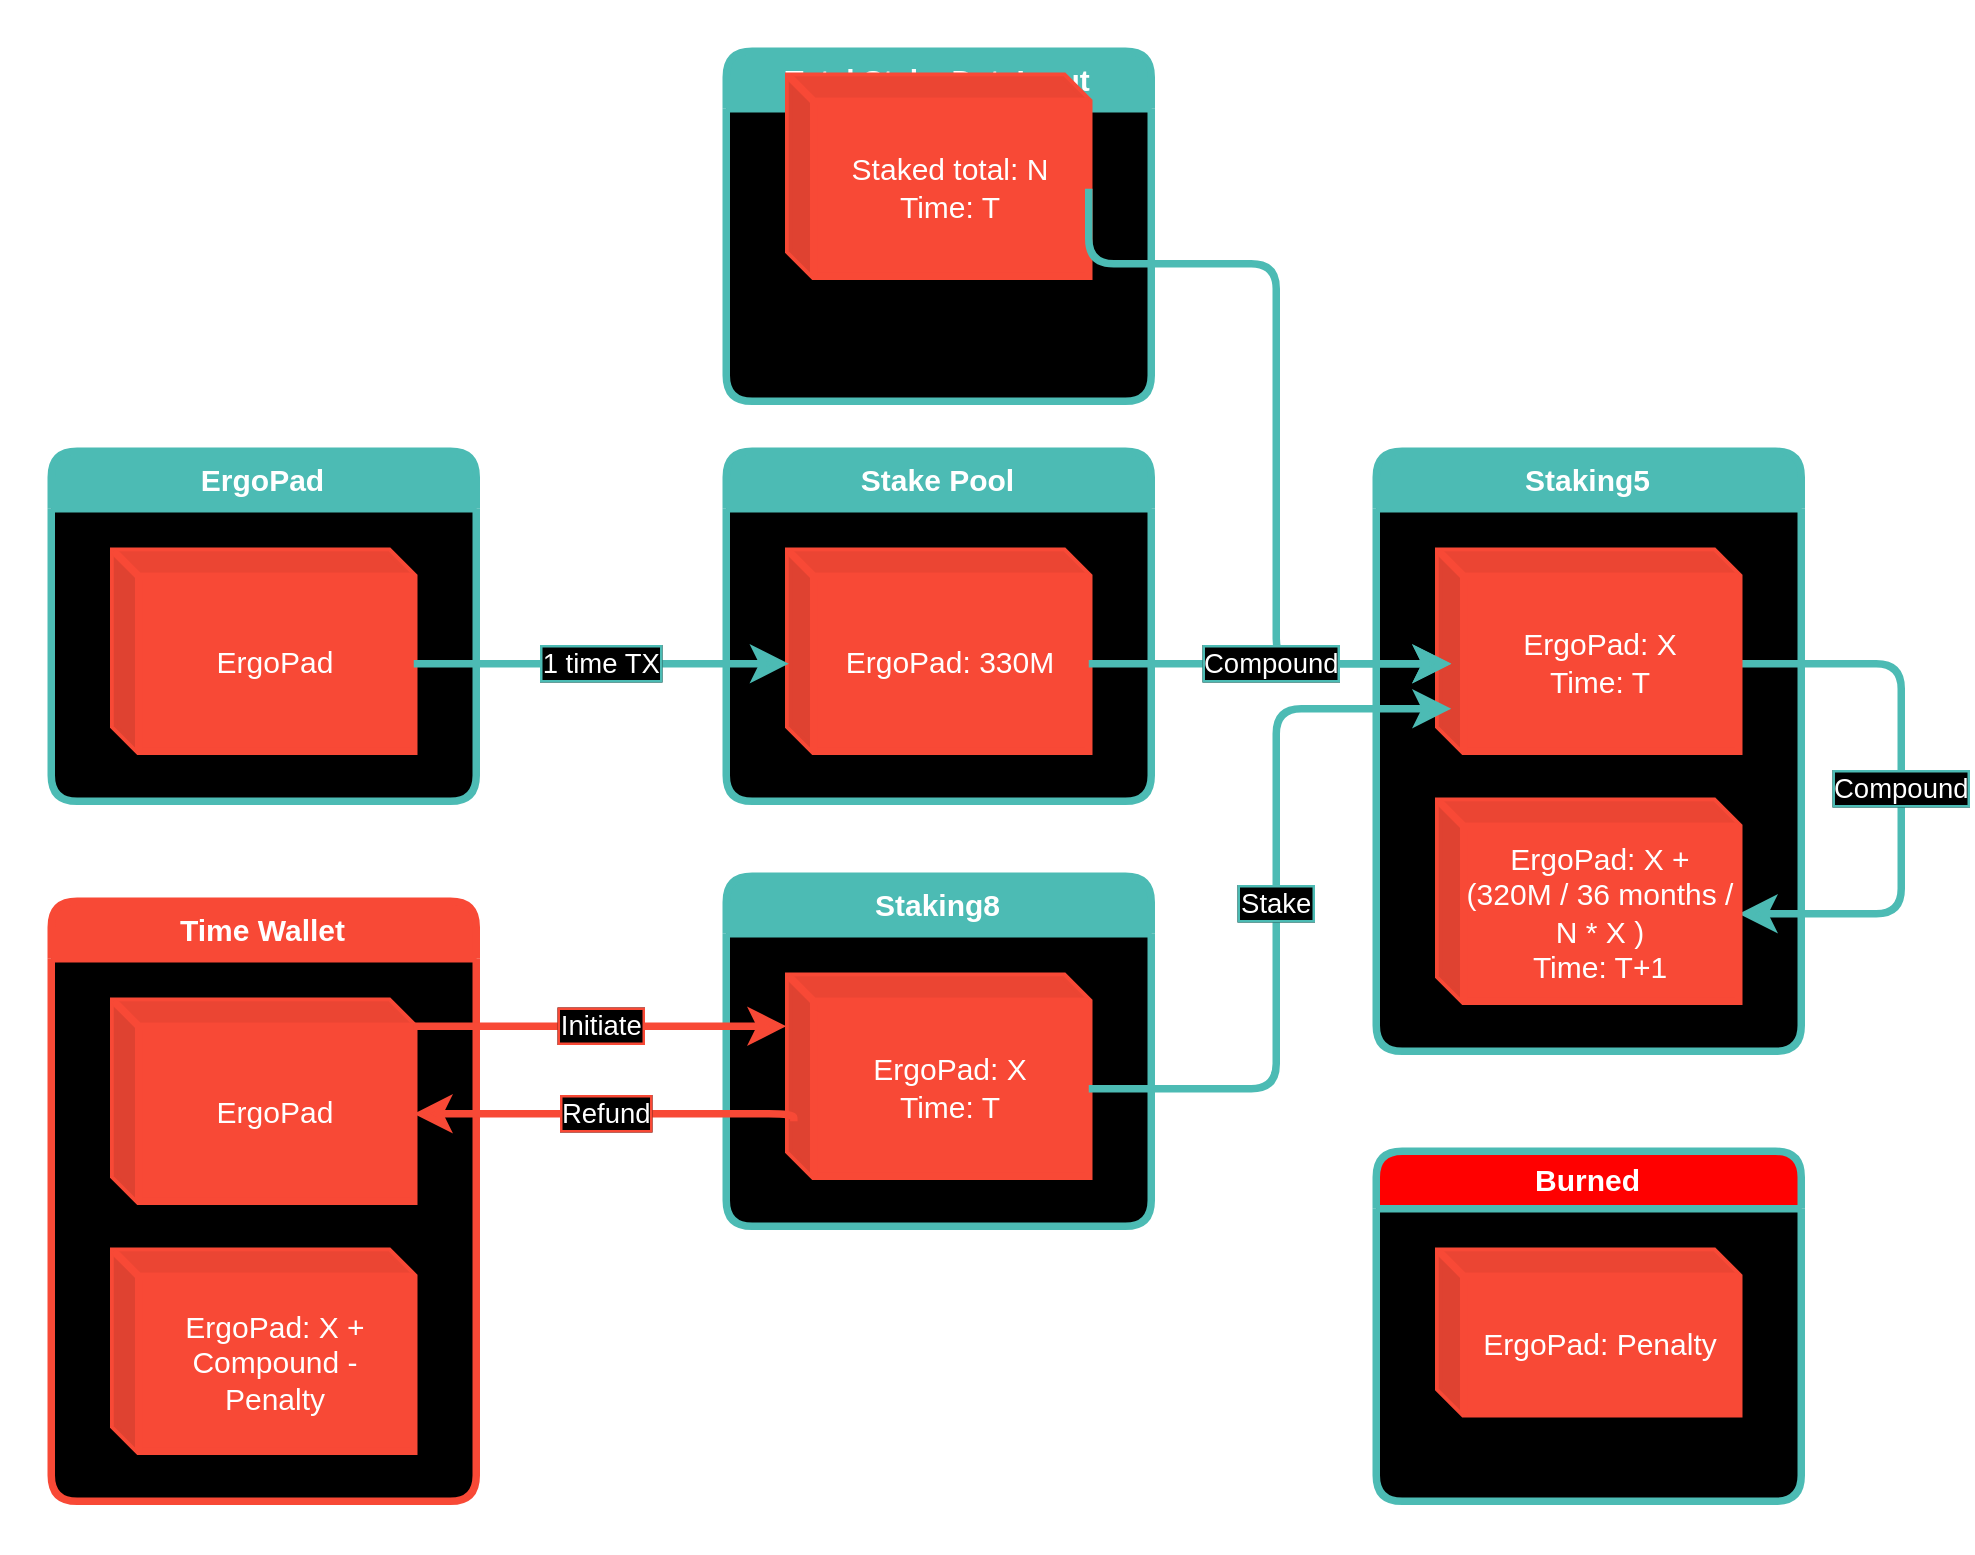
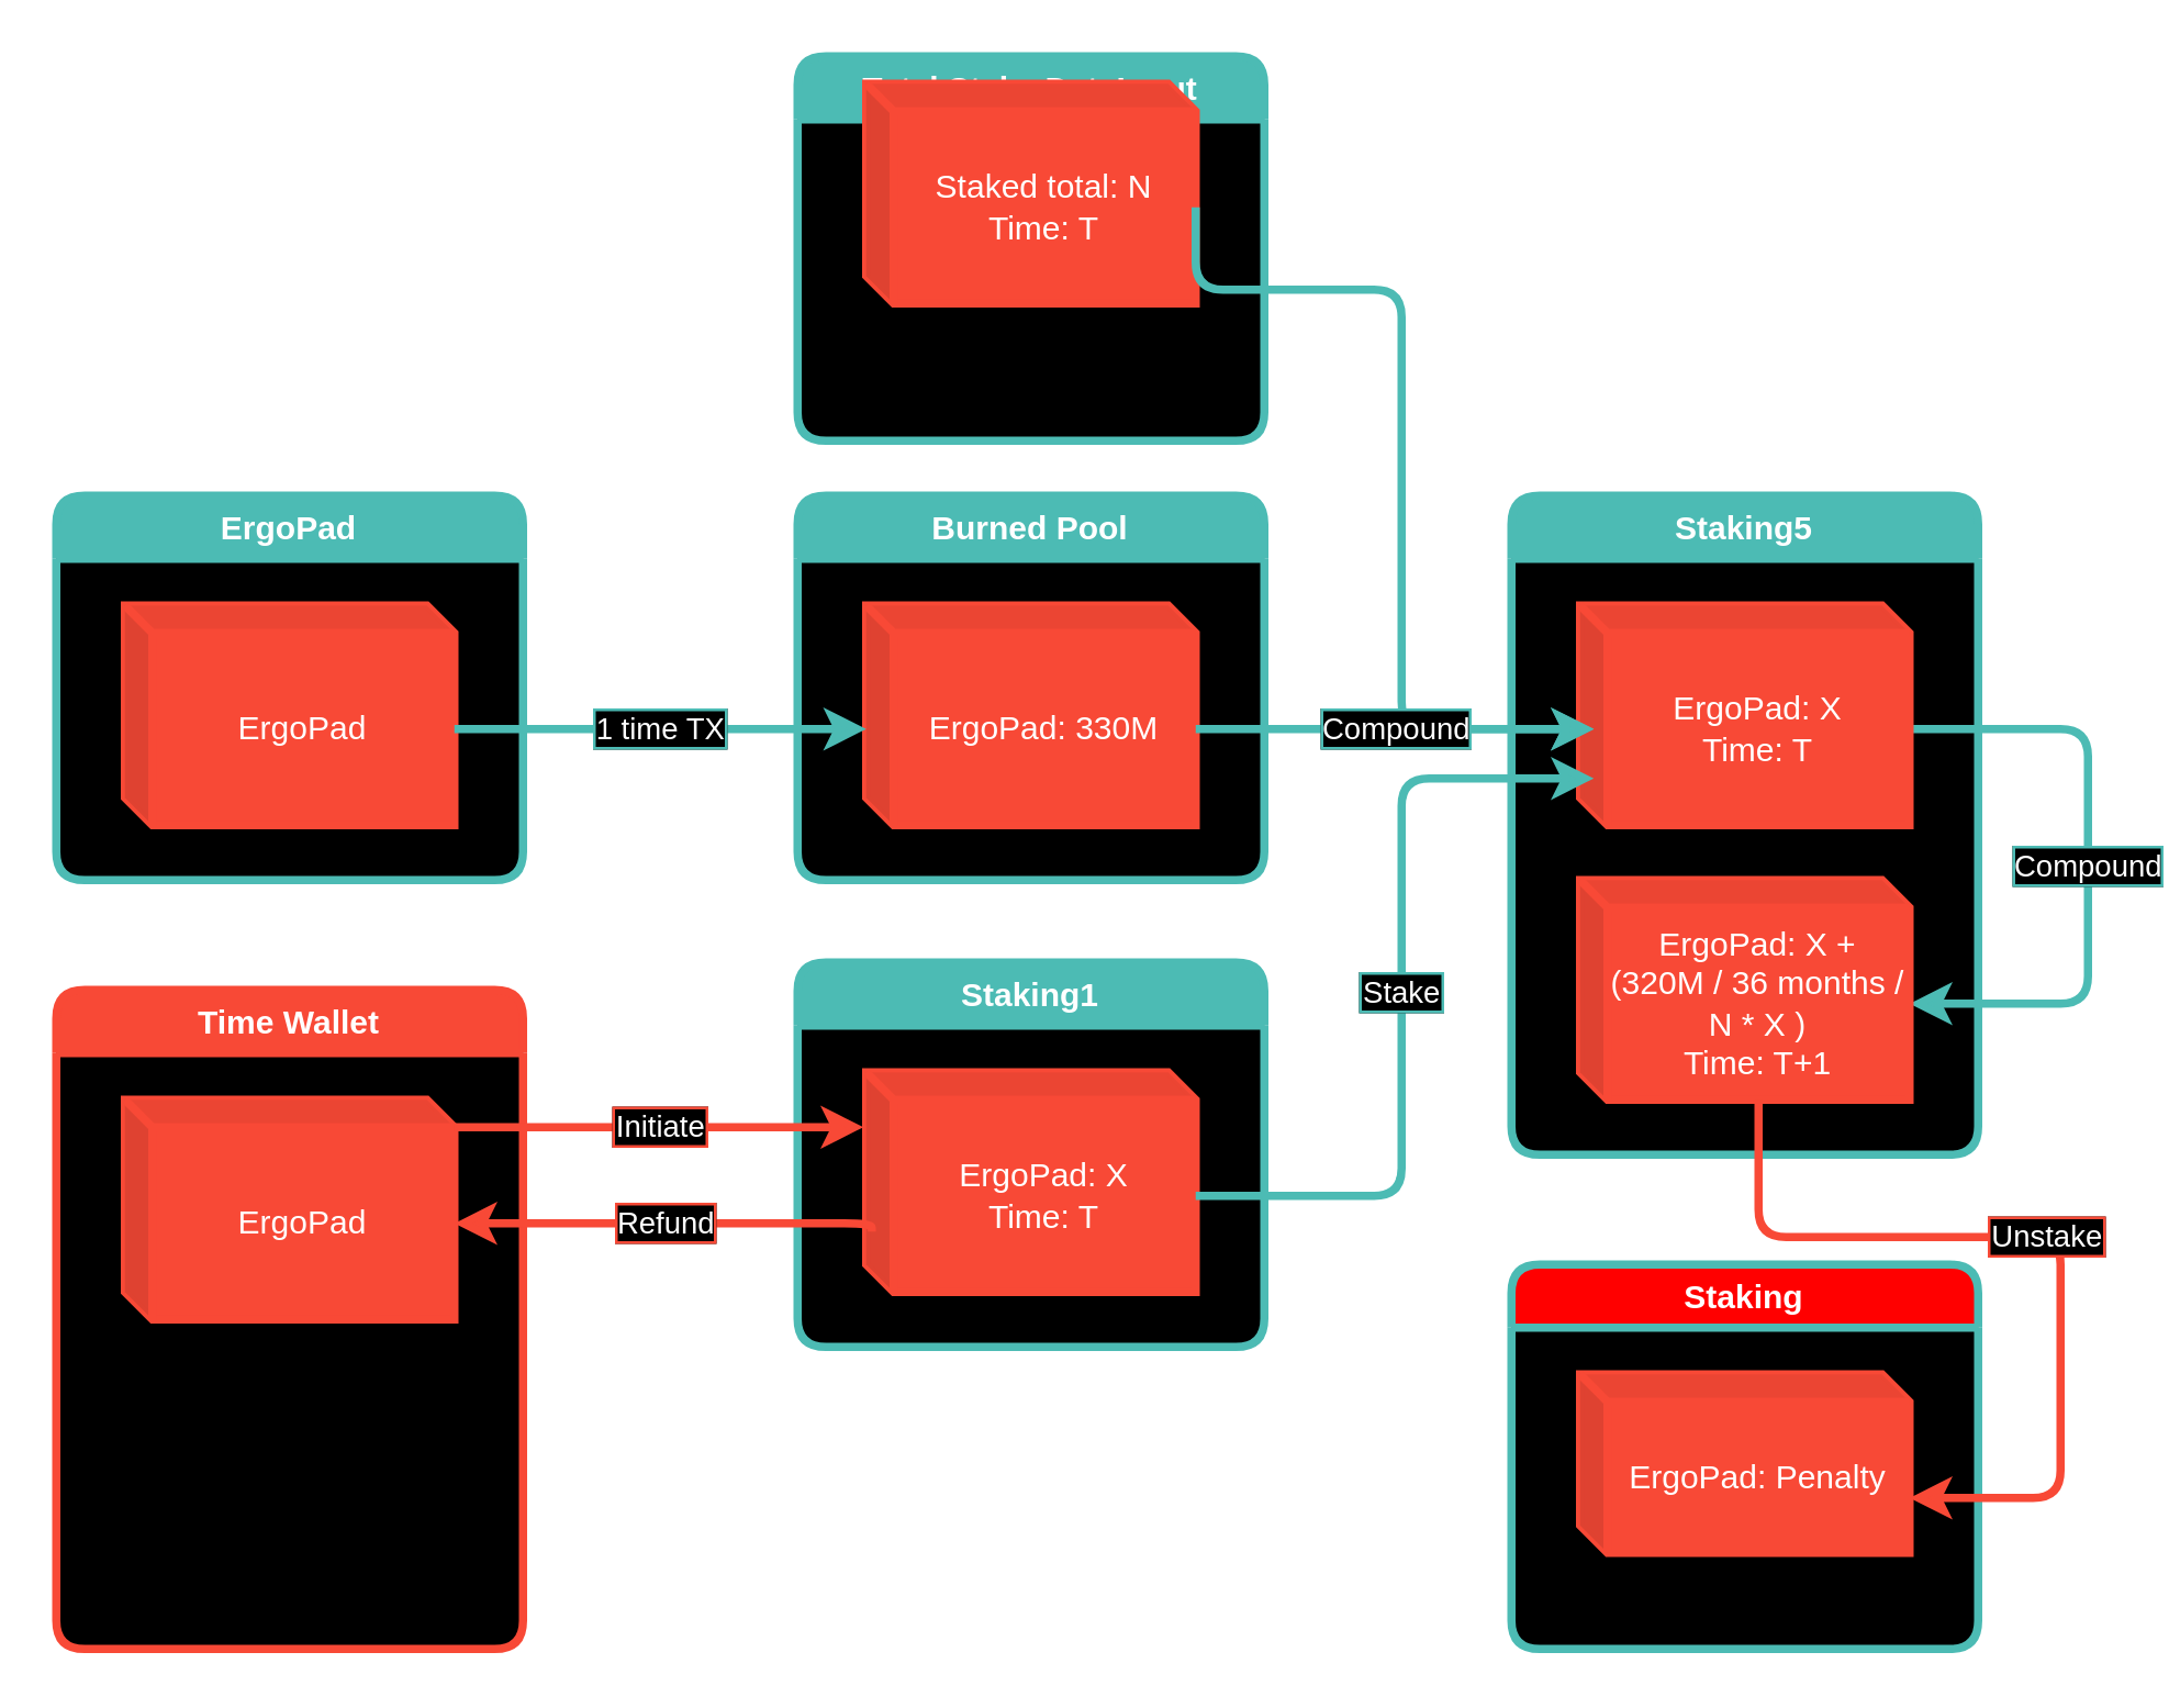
  <mxCell id="0" />
  <mxCell id="1" parent="0" />
  <mxCell id="2" value="Time Wallet" style="swimlane;container=1;collapsible=0;fillColor=#F84936;swimlaneLine=1;rounded=1;swimlaneFillColor=#000000;fontColor=#FFFFFF;labelBorderColor=none;strokeColor=#F84936;strokeWidth=3;" parent="1" vertex="1"><mxGeometry x="20" y="360" width="170" height="240" as="geometry" /></mxCell>
  <mxCell id="3" value="ErgoPad" style="shape=cube;whiteSpace=wrap;html=1;boundedLbl=1;backgroundOutline=1;darkOpacity=0.05;darkOpacity2=0.1;rounded=1;labelBorderColor=none;fontColor=#FFFFFF;strokeColor=#F84936;strokeWidth=3;fillColor=#F84936;size=10;" parent="2" vertex="1"><mxGeometry x="25" y="40" width="120" height="80" as="geometry" /></mxCell>
- <mxCell id="4" value="ErgoPad: X + Compound - Penalty" style="shape=cube;whiteSpace=wrap;html=1;boundedLbl=1;backgroundOutline=1;darkOpacity=0.05;darkOpacity2=0.1;rounded=1;labelBorderColor=none;fontColor=#FFFFFF;strokeColor=#F84936;strokeWidth=3;fillColor=#F84936;size=10;" vertex="1" parent="2"><mxGeometry x="25" y="140" width="120" height="80" as="geometry" /></mxCell>
  <mxCell id="5" value="ErgoPad" style="swimlane;container=1;collapsible=0;fillColor=#4CBBB4;swimlaneLine=1;rounded=1;swimlaneFillColor=#000000;fontColor=#FFFFFF;labelBorderColor=none;strokeColor=#4CBBB4;strokeWidth=3;" parent="1" vertex="1"><mxGeometry x="20" y="180" width="170" height="140" as="geometry" /></mxCell>
  <mxCell id="6" value="ErgoPad" style="shape=cube;whiteSpace=wrap;html=1;boundedLbl=1;backgroundOutline=1;darkOpacity=0.05;darkOpacity2=0.1;rounded=1;labelBorderColor=none;fontColor=#FFFFFF;strokeColor=#F84936;strokeWidth=3;fillColor=#F84936;size=10;" parent="5" vertex="1"><mxGeometry x="25" y="40" width="120" height="80" as="geometry" /></mxCell>
- <mxCell id="7" value="Staking8" style="swimlane;container=1;collapsible=0;fillColor=#4CBBB4;swimlaneLine=1;rounded=1;swimlaneFillColor=#000000;fontColor=#FFFFFF;labelBorderColor=none;strokeColor=#4CBBB4;strokeWidth=3;" parent="1" vertex="1"><mxGeometry x="290" y="350" width="170" height="140" as="geometry" /></mxCell>
+ <mxCell id="7" value="Staking1" style="swimlane;container=1;collapsible=0;fillColor=#4CBBB4;swimlaneLine=1;rounded=1;swimlaneFillColor=#000000;fontColor=#FFFFFF;labelBorderColor=none;strokeColor=#4CBBB4;strokeWidth=3;" parent="1" vertex="1"><mxGeometry x="290" y="350" width="170" height="140" as="geometry" /></mxCell>
  <mxCell id="8" value="ErgoPad: X&lt;br&gt;Time: T" style="shape=cube;whiteSpace=wrap;html=1;boundedLbl=1;backgroundOutline=1;darkOpacity=0.05;darkOpacity2=0.1;rounded=1;labelBorderColor=none;fontColor=#FFFFFF;strokeColor=#F84936;strokeWidth=3;fillColor=#F84936;size=10;" parent="7" vertex="1"><mxGeometry x="25" y="40" width="120" height="80" as="geometry" /></mxCell>
  <mxCell id="9" value="Initiate" style="edgeStyle=orthogonalEdgeStyle;rounded=1;orthogonalLoop=1;jettySize=auto;exitX=0;exitY=0;exitDx=120;exitDy=10;exitPerimeter=0;fontColor=#FFFFFF;strokeWidth=3;strokeColor=#F84936;labelBackgroundColor=#000000;labelBorderColor=#F84936;spacing=2;html=1;spacingTop=0;" parent="1" source="3" edge="1"><mxGeometry relative="1" as="geometry"><Array as="points"><mxPoint x="314" y="410" /></Array><mxPoint x="314" y="410" as="targetPoint" /></mxGeometry></mxCell>
  <mxCell id="10" value="Refund" style="edgeStyle=orthogonalEdgeStyle;rounded=1;orthogonalLoop=1;jettySize=auto;html=1;entryX=0;entryY=0;entryDx=120;entryDy=45;entryPerimeter=0;fontColor=#FFFFFF;strokeWidth=3;strokeColor=#F84936;labelBackgroundColor=#000000;labelBorderColor=#F84936;exitX=0.017;exitY=0.725;exitDx=0;exitDy=0;exitPerimeter=0;" parent="1" source="8" target="3" edge="1"><mxGeometry relative="1" as="geometry"><mxPoint x="310" y="445" as="sourcePoint" /><mxPoint x="699.04" y="320" as="targetPoint" /><Array as="points"><mxPoint x="317" y="445" /></Array></mxGeometry></mxCell>
  <mxCell id="11" value="Staking5" style="swimlane;container=1;collapsible=0;fillColor=#4CBBB4;swimlaneLine=1;rounded=1;swimlaneFillColor=#000000;fontColor=#FFFFFF;labelBorderColor=none;strokeColor=#4CBBB4;strokeWidth=3;" parent="1" vertex="1"><mxGeometry x="550" y="180" width="170" height="240" as="geometry" /></mxCell>
  <mxCell id="12" value="Compound" style="edgeStyle=orthogonalEdgeStyle;rounded=1;orthogonalLoop=1;jettySize=auto;html=1;exitX=0;exitY=0;exitDx=120;exitDy=45;exitPerimeter=0;entryX=0;entryY=0;entryDx=120;entryDy=45;entryPerimeter=0;labelBackgroundColor=#000000;strokeColor=#4CBBB4;fontColor=#FFFFFF;labelBorderColor=#4CBBB4;strokeWidth=3;" edge="1" parent="11" source="13" target="14"><mxGeometry relative="1" as="geometry"><Array as="points"><mxPoint x="210" y="85" /><mxPoint x="210" y="185" /></Array></mxGeometry></mxCell>
  <mxCell id="13" value="ErgoPad: X&lt;br&gt;Time: T" style="shape=cube;whiteSpace=wrap;html=1;boundedLbl=1;backgroundOutline=1;darkOpacity=0.05;darkOpacity2=0.1;rounded=1;labelBorderColor=none;fontColor=#FFFFFF;strokeColor=#F84936;strokeWidth=3;fillColor=#F84936;size=10;" parent="11" vertex="1"><mxGeometry x="25" y="40" width="120" height="80" as="geometry" /></mxCell>
  <mxCell id="14" value="ErgoPad: X + (320M / 36 months / N * X )&lt;br&gt;Time: T+1" style="shape=cube;whiteSpace=wrap;html=1;boundedLbl=1;backgroundOutline=1;darkOpacity=0.05;darkOpacity2=0.1;rounded=1;labelBorderColor=none;fontColor=#FFFFFF;strokeColor=#F84936;strokeWidth=3;fillColor=#F84936;size=10;" vertex="1" parent="11"><mxGeometry x="25" y="140" width="120" height="80" as="geometry" /></mxCell>
- <mxCell id="15" value="Stake Pool" style="swimlane;container=1;collapsible=0;fillColor=#4CBBB4;swimlaneLine=1;rounded=1;swimlaneFillColor=#000000;fontColor=#FFFFFF;labelBorderColor=none;strokeColor=#4CBBB4;strokeWidth=3;" vertex="1" parent="1"><mxGeometry x="290" y="180" width="170" height="140" as="geometry" /></mxCell>
+ <mxCell id="15" value="Burned Pool" style="swimlane;container=1;collapsible=0;fillColor=#4CBBB4;swimlaneLine=1;rounded=1;swimlaneFillColor=#000000;fontColor=#FFFFFF;labelBorderColor=none;strokeColor=#4CBBB4;strokeWidth=3;" vertex="1" parent="1"><mxGeometry x="290" y="180" width="170" height="140" as="geometry" /></mxCell>
  <mxCell id="16" value="ErgoPad: 330M" style="shape=cube;whiteSpace=wrap;html=1;boundedLbl=1;backgroundOutline=1;darkOpacity=0.05;darkOpacity2=0.1;rounded=1;labelBorderColor=none;fontColor=#FFFFFF;strokeColor=#F84936;strokeWidth=3;fillColor=#F84936;size=10;" vertex="1" parent="15"><mxGeometry x="25" y="40" width="120" height="80" as="geometry" /></mxCell>
  <mxCell id="17" value="1 time TX" style="edgeStyle=orthogonalEdgeStyle;rounded=1;orthogonalLoop=1;jettySize=auto;html=1;exitX=0;exitY=0;exitDx=120;exitDy=45;exitPerimeter=0;labelBackgroundColor=#000000;strokeColor=#4CBBB4;fontColor=#FFFFFF;labelBorderColor=#4CBBB4;strokeWidth=3;" edge="1" parent="1" source="6"><mxGeometry relative="1" as="geometry"><mxPoint x="315" y="265" as="targetPoint" /><Array as="points"><mxPoint x="315" y="265" /></Array></mxGeometry></mxCell>
  <mxCell id="18" value="Stake" style="edgeStyle=orthogonalEdgeStyle;rounded=1;orthogonalLoop=1;jettySize=auto;html=1;exitX=0;exitY=0;exitDx=120;exitDy=45;exitPerimeter=0;labelBackgroundColor=#000000;strokeColor=#4CBBB4;fontColor=#FFFFFF;labelBorderColor=#4CBBB4;strokeWidth=3;" edge="1" parent="1" source="8"><mxGeometry relative="1" as="geometry"><mxPoint x="580" y="283" as="targetPoint" /><Array as="points"><mxPoint x="510" y="435" /><mxPoint x="510" y="283" /></Array></mxGeometry></mxCell>
  <mxCell id="19" value="Total Stake DataInput" style="swimlane;container=1;collapsible=0;fillColor=#4CBBB4;swimlaneLine=1;rounded=1;swimlaneFillColor=#000000;fontColor=#FFFFFF;labelBorderColor=none;strokeColor=#4CBBB4;strokeWidth=3;" vertex="1" parent="1"><mxGeometry x="290" y="20" width="170" height="140" as="geometry" /></mxCell>
  <mxCell id="20" value="Staked total: N&lt;br&gt;Time: T" style="shape=cube;whiteSpace=wrap;html=1;boundedLbl=1;backgroundOutline=1;darkOpacity=0.05;darkOpacity2=0.1;rounded=1;labelBorderColor=none;fontColor=#FFFFFF;strokeColor=#F84936;strokeWidth=3;fillColor=#F84936;size=10;" vertex="1" parent="19"><mxGeometry x="25" y="10" width="120" height="80" as="geometry" /></mxCell>
  <mxCell id="21" style="edgeStyle=orthogonalEdgeStyle;rounded=1;orthogonalLoop=1;jettySize=auto;html=1;exitX=0;exitY=0;exitDx=120;exitDy=45;exitPerimeter=0;labelBackgroundColor=#000000;strokeColor=#4CBBB4;fontColor=#FFFFFF;labelBorderColor=#4CBBB4;strokeWidth=3;" edge="1" parent="1" source="20"><mxGeometry relative="1" as="geometry"><mxPoint x="580" y="265" as="targetPoint" /><Array as="points"><mxPoint x="510" y="105" /><mxPoint x="510" y="265" /></Array></mxGeometry></mxCell>
  <mxCell id="22" value="Compound" style="edgeStyle=orthogonalEdgeStyle;rounded=1;orthogonalLoop=1;jettySize=auto;html=1;exitX=0;exitY=0;exitDx=120;exitDy=45;exitPerimeter=0;entryX=0.042;entryY=0.563;entryDx=0;entryDy=0;entryPerimeter=0;labelBackgroundColor=#000000;strokeColor=#4CBBB4;fontColor=#FFFFFF;labelBorderColor=#4CBBB4;strokeWidth=3;" edge="1" parent="1" source="16" target="13"><mxGeometry relative="1" as="geometry" /></mxCell>
- <mxCell id="23" value="Burned" style="swimlane;container=1;collapsible=0;fillColor=#FF0000;swimlaneLine=1;rounded=1;swimlaneFillColor=#000000;fontColor=#FFFFFF;labelBorderColor=none;strokeColor=#4CBBB4;strokeWidth=3;" vertex="1" parent="1"><mxGeometry x="550" y="460" width="170" height="140" as="geometry" /></mxCell>
+ <mxCell id="23" value="Staking" style="swimlane;container=1;collapsible=0;fillColor=#FF0000;swimlaneLine=1;rounded=1;swimlaneFillColor=#000000;fontColor=#FFFFFF;labelBorderColor=none;strokeColor=#4CBBB4;strokeWidth=3;" vertex="1" parent="1"><mxGeometry x="550" y="460" width="170" height="140" as="geometry" /></mxCell>
  <mxCell id="24" value="ErgoPad: Penalty" style="shape=cube;whiteSpace=wrap;html=1;boundedLbl=1;backgroundOutline=1;darkOpacity=0.05;darkOpacity2=0.1;rounded=1;labelBorderColor=none;fontColor=#FFFFFF;strokeColor=#F84936;strokeWidth=3;fillColor=#F84936;size=10;" vertex="1" parent="23"><mxGeometry x="25" y="40" width="120" height="65" as="geometry" /></mxCell>
+ <mxCell id="25" value="Unstake" style="edgeStyle=orthogonalEdgeStyle;rounded=1;orthogonalLoop=1;jettySize=auto;html=1;exitX=0;exitY=0;exitDx=65;exitDy=80;exitPerimeter=0;entryX=0;entryY=0;entryDx=120;entryDy=45;entryPerimeter=0;labelBackgroundColor=#000000;strokeColor=#F84936;fontColor=#FFFFFF;strokeWidth=3;labelBorderColor=#F84936;" edge="1" parent="1" source="14" target="24"><mxGeometry relative="1" as="geometry"><Array as="points"><mxPoint x="640" y="450" /><mxPoint x="750" y="450" /><mxPoint x="750" y="545" /></Array></mxGeometry></mxCell>
